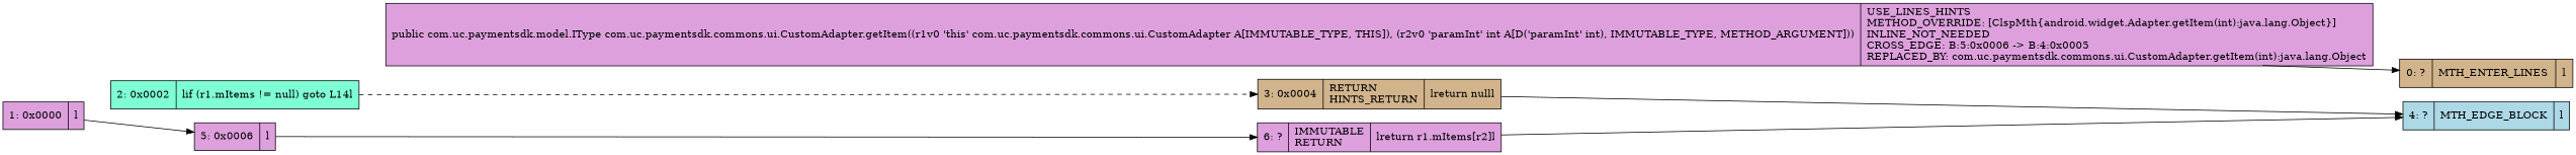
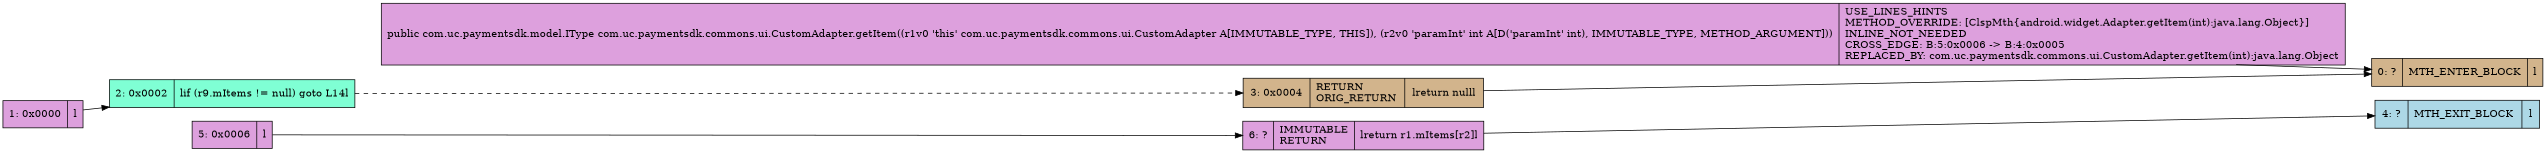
  digraph {
    rankdir=LR
    node [fillcolor=plum shape=record style=filled]
-   n1 [fillcolor=tan label="{0\:\ ?|MTH_ENTER_LINES\l|l}"]
+   n1 [fillcolor=tan label="{0\:\ ?|MTH_ENTER_BLOCK\l|l}"]
    n2 [label="{1\:\ 0x0000|l}"]
-   n3 [fillcolor=aquamarine label="{2\:\ 0x0002|lif (r1.mItems != null) goto L14l}"]
-   n4 [fillcolor=tan label="{3\:\ 0x0004|RETURN\lHINTS_RETURN\l|lreturn nulll}"]
-   n5 [fillcolor=lightblue label="{4\:\ ?|MTH_EDGE_BLOCK\l|l}"]
+   n3 [fillcolor=aquamarine label="{2\:\ 0x0002|lif (r9.mItems != null) goto L14l}"]
+   n4 [fillcolor=tan label="{3\:\ 0x0004|RETURN\lORIG_RETURN\l|lreturn nulll}"]
+   n5 [fillcolor=lightblue label="{4\:\ ?|MTH_EXIT_BLOCK\l|l}"]
    n6 [label="{5\:\ 0x0006|l}"]
    n7 [label="{6\:\ ?|IMMUTABLE\lRETURN\l|lreturn r1.mItems[r2]l}"]
    n8 [label="{public com.uc.paymentsdk.model.IType com.uc.paymentsdk.commons.ui.CustomAdapter.getItem((r1v0 'this' com.uc.paymentsdk.commons.ui.CustomAdapter A[IMMUTABLE_TYPE, THIS]), (r2v0 'paramInt' int A[D('paramInt' int), IMMUTABLE_TYPE, METHOD_ARGUMENT]))  | USE_LINES_HINTS\lMETHOD_OVERRIDE: [ClspMth\{android.widget.Adapter.getItem(int):java.lang.Object\}]\lINLINE_NOT_NEEDED\lCROSS_EDGE: B:5:0x0006 \-\> B:4:0x0005\lREPLACED_BY: com.uc.paymentsdk.commons.ui.CustomAdapter.getItem(int):java.lang.Object\l}"]
-   n2 -> n6
+   n2 -> n3
    n3 -> n4 [style=dashed]
-   n4 -> n5
+   n4 -> n1
    n6 -> n7
    n7 -> n5
    n8 -> n1
  }
